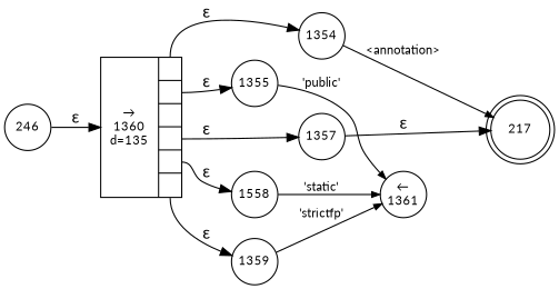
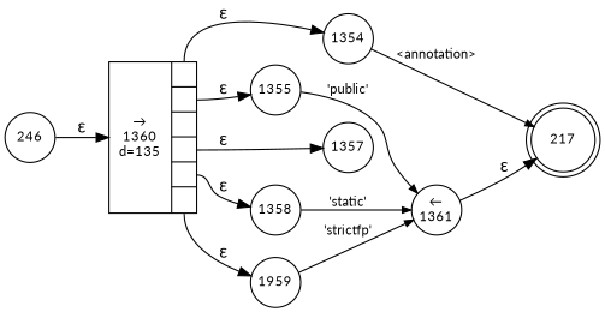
  digraph {
    fontname=Lato
    rankdir=LR
    node [fixedsize=true fontname=Lato fontsize=11 shape=circle peripheries=1]
    edge [fontname=Lato]
    n1 [label=217 shape=doublecircle width=.6 peripheries=""]
    n2 [fixedsize=false label="{&rarr;\n1360\nd=135|{<p0>|<p1>|<p2>|<p3>|<p4>|<p5>}}" shape=record]
    n3 [label=1354 width=.55]
    n4 [label=1355 width=.55]
    n5 [label=1357 width=.55]
-   n6 [label=1558 width=.55]
-   n7 [label=1359 width=.55]
+   n6 [label=1358 width=.55]
+   n7 [label=1959 width=.55]
    n8 [label="&larr;\n1361" width=.55]
    n9 [label=246 width=.55]
    n2 -> n3 [label="&epsilon;" tailport=p0]
    n2 -> n4 [label="&epsilon;" tailport=p1]
    n2 -> n5 [label="&epsilon;" tailport=p3]
    n2 -> n6 [label="&epsilon;" tailport=p4]
    n2 -> n7 [label="&epsilon;" tailport=p5]
    n3 -> n1 [arrowhead=normal arrowsize=.7 fontsize=11 label="<annotation>"]
    n4 -> n8 [arrowhead=normal arrowsize=.7 fontsize=11 label="'public'"]
    n6 -> n8 [arrowhead=normal arrowsize=.7 fontsize=11 label="'static'"]
    n7 -> n8 [arrowhead=normal arrowsize=.7 fontsize=11 label="'strictfp'"]
-   n5 -> n1 [label="&epsilon;"]
+   n8 -> n1 [label="&epsilon;"]
    n9 -> n2 [label="&epsilon;"]
  }
